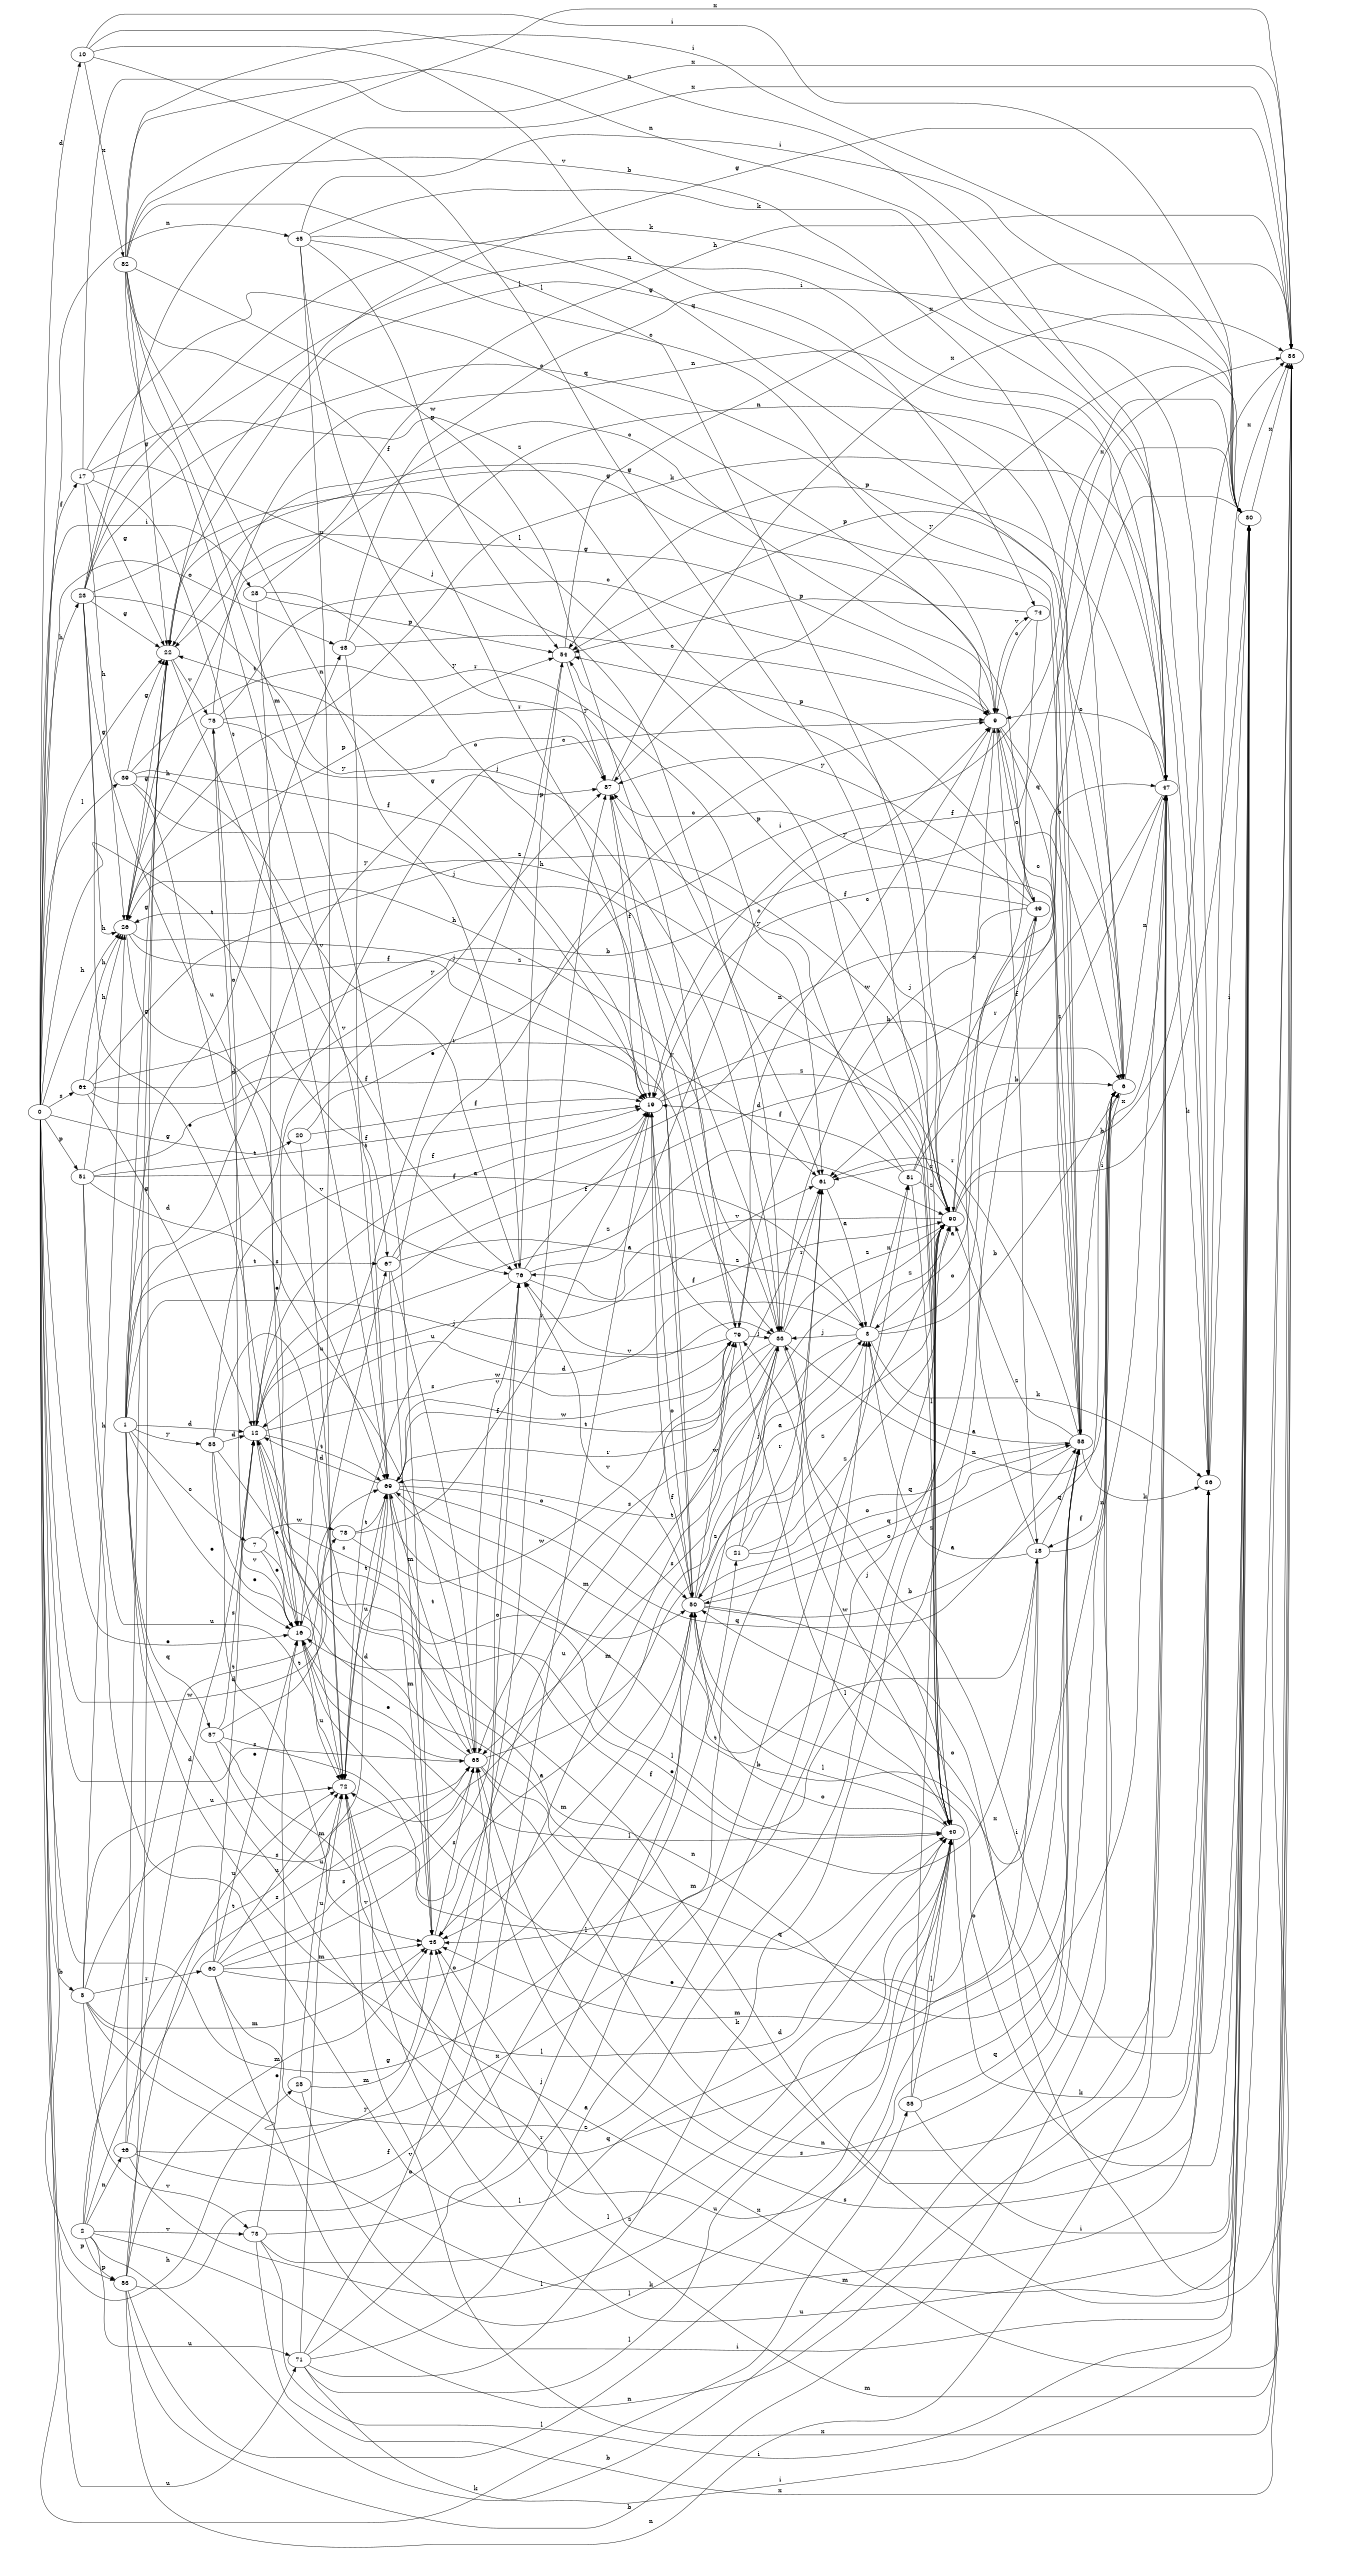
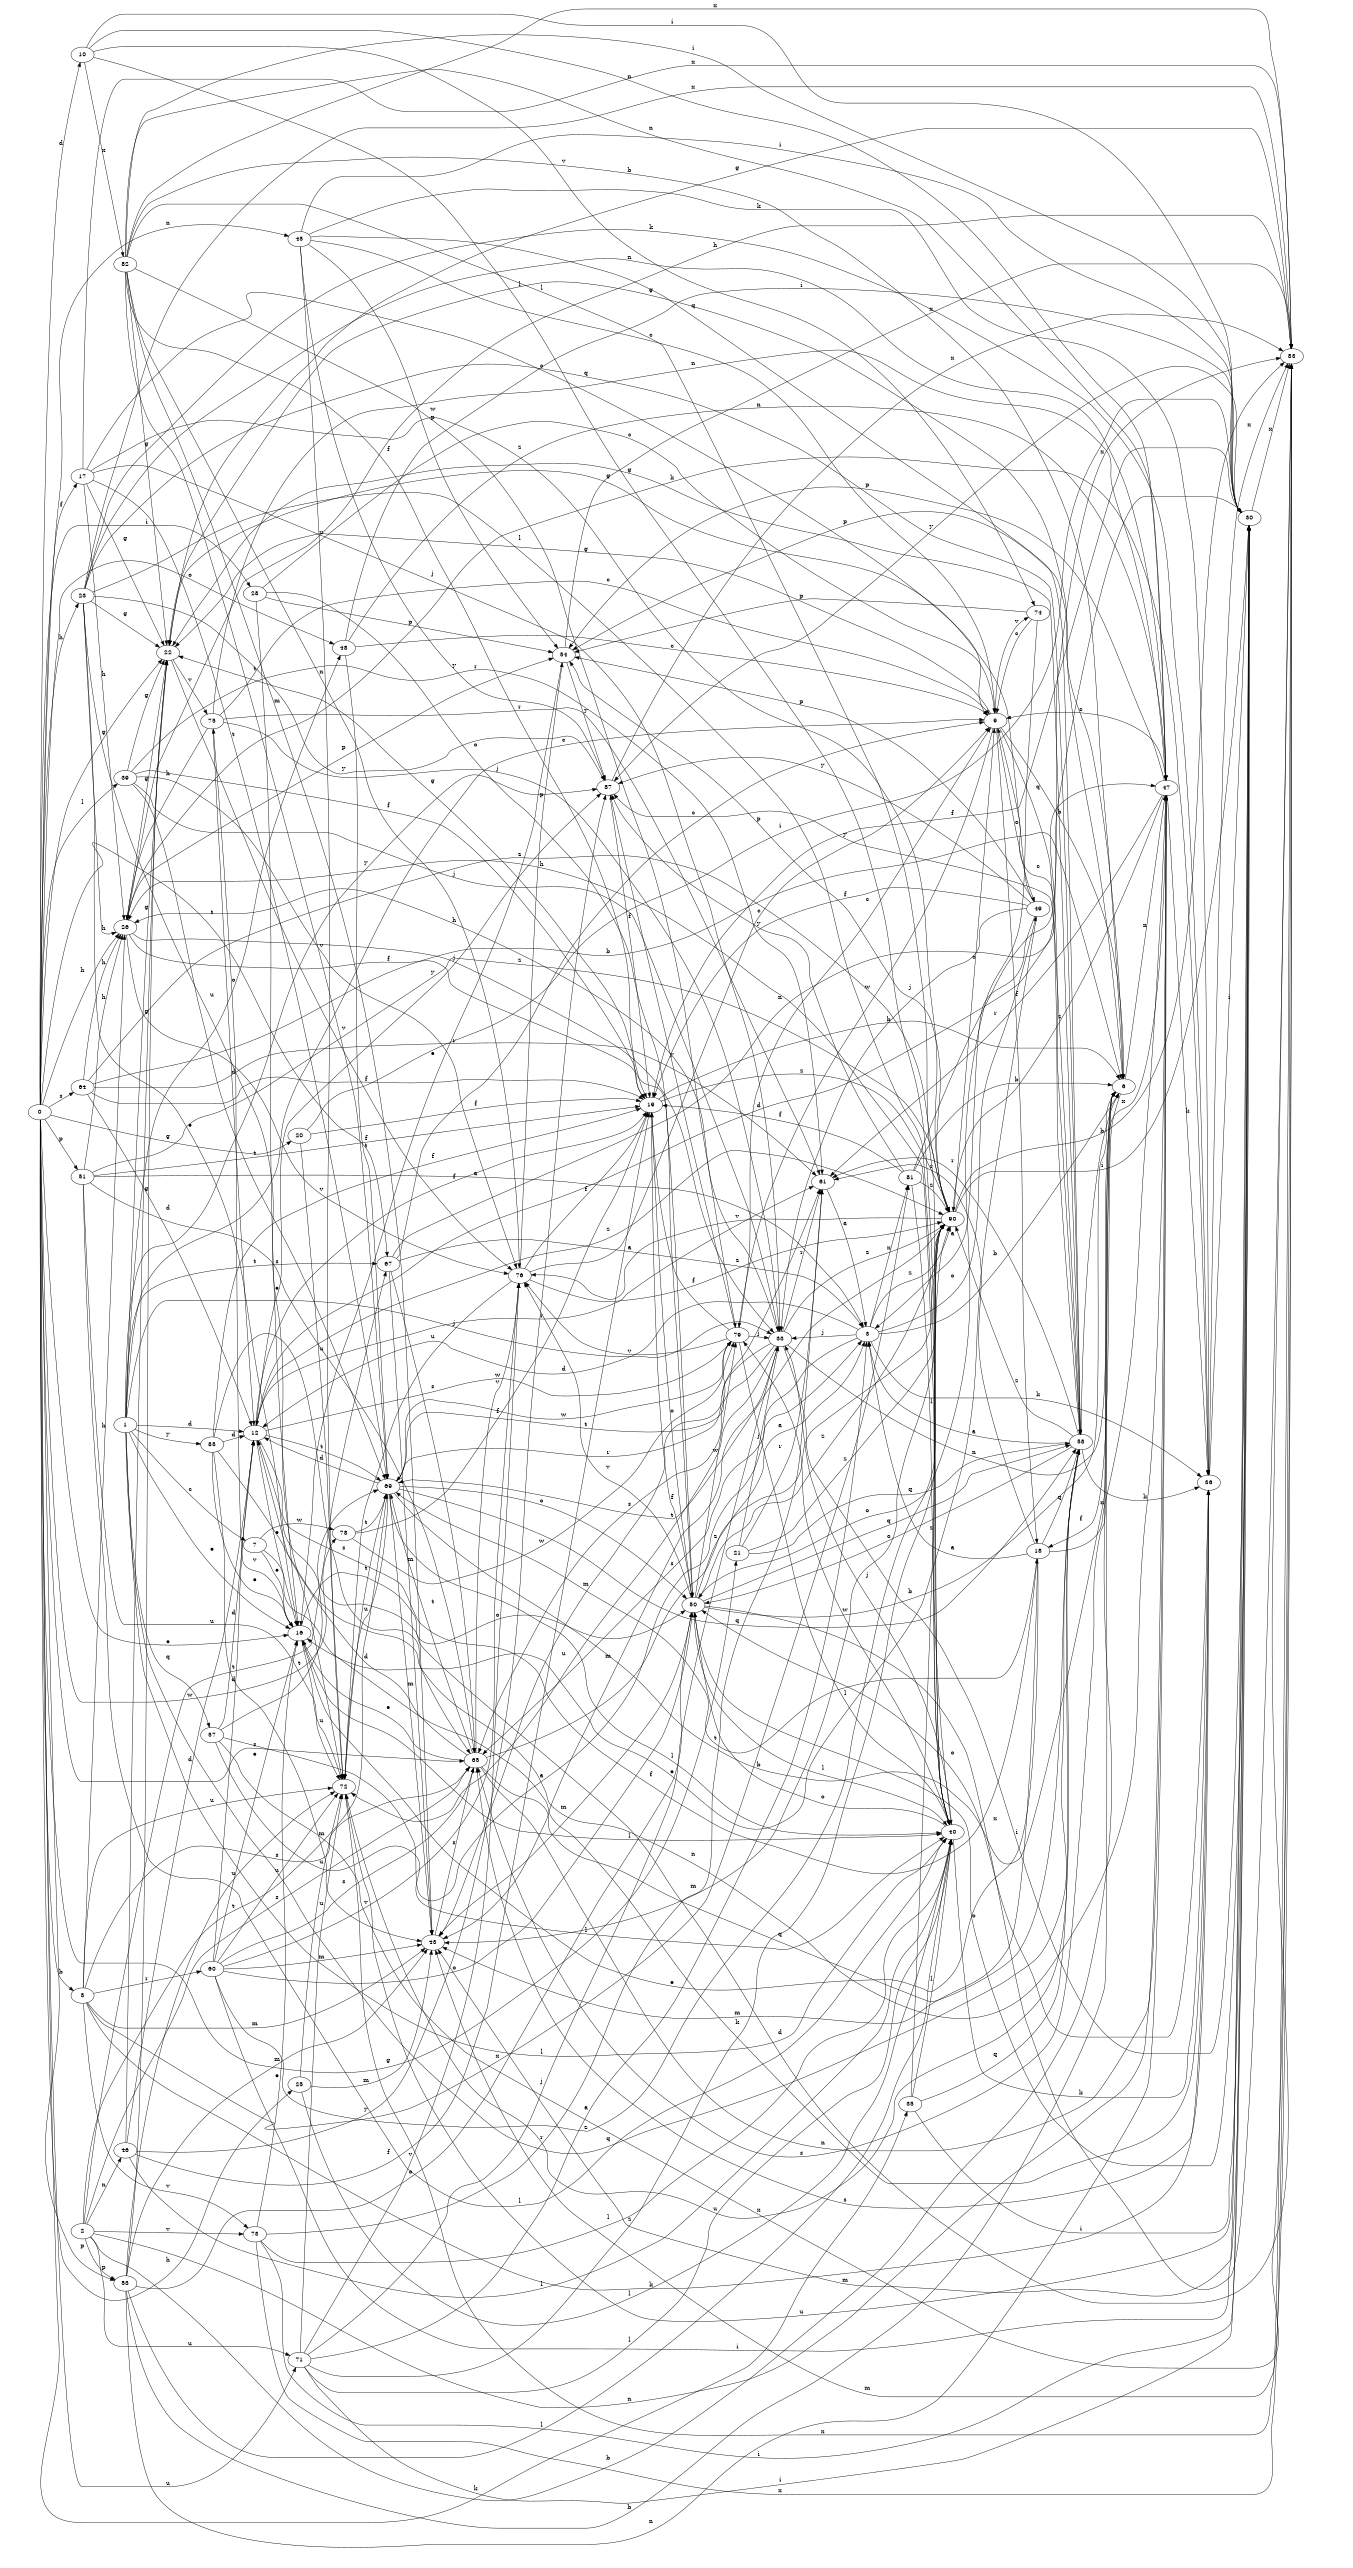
  strict digraph {
    rankdir=LR
    0
    5
    10
    16
    17
    20
    21
    22
    23
    25
    26
    28
    35
    39
    45
    48
    51
    53
    64
    65
    67
    71
    78
    73
    36
    81
    43
    60
    72
    40
    47
    74
    30
    82
    50
    75
    9
    33
    69
    90
    83
    19
    58
    61
    76
    87
    54
    3
    6
    12
    79
    1
    7
    57
    85
    49
    18
    2
    46
    0 -> 5 [label=b]
    0 -> 10 [label=d]
    0 -> 16 [label=e]
    0 -> 17 [label=f]
    0 -> 20 [label=g]
    0 -> 21 [label=g]
    0 -> 22 [label=g]
    0 -> 23 [label=h]
    0 -> 25 [label=h]
    0 -> 26 [label=h]
    0 -> 28 [label=i]
    0 -> 35 [label=k]
    0 -> 39 [label=l]
    0 -> 45 [label=n]
    0 -> 48 [label=o]
    0 -> 51 [label=p]
    0 -> 53 [label=p]
    0 -> 64 [label=s]
    0 -> 65 [label=s]
    0 -> 67 [label=t]
    0 -> 71 [label=u]
    0 -> 78 [label=w]
    5 -> 26 [label=h]
    5 -> 65 [label=s]
    5 -> 73 [label=v]
    5 -> 36 [label=k]
    5 -> 81 [label=x]
    5 -> 43 [label=m]
    5 -> 60 [label=r]
    5 -> 72 [label=u]
    10 -> 40 [label=l]
    10 -> 47 [label=n]
    10 -> 74 [label=v]
    10 -> 30 [label=i]
    10 -> 82 [label=x]
    16 -> 72 [label=u]
    16 -> 40 [label=l]
    16 -> 50 [label=o]
    16 -> 75 [label=v]
    17 -> 22 [label=g]
    17 -> 26 [label=h]
    17 -> 9 [label=c]
    17 -> 33 [label=j]
    17 -> 69 [label=t]
    17 -> 90 [label=z]
    17 -> 83 [label=x]
    20 -> 72 [label=u]
    20 -> 30 [label=i]
    20 -> 19 [label=f]
    21 -> 33 [label=j]
    21 -> 90 [label=z]
    21 -> 58 [label=q]
    21 -> 61 [label=r]
    22 -> 75 [label=v]
    22 -> 76 [label=v]
    23 -> 16 [label=e]
    23 -> 22 [label=g]
    23 -> 26 [label=h]
    23 -> 36 [label=k]
    23 -> 72 [label=u]
    23 -> 40 [label=l]
    23 -> 47 [label=n]
    23 -> 83 [label=x]
    23 -> 58 [label=q]
    23 -> 87 [label=y]
    25 -> 43 [label=m]
    25 -> 72 [label=u]
    25 -> 40 [label=l]
    26 -> 22 [label=g]
    26 -> 36 [label=k]
    26 -> 33 [label=j]
    26 -> 19 [label=f]
    26 -> 76 [label=v]
    26 -> 54 [label=p]
    28 -> 16 [label=e]
    28 -> 50 [label=o]
    28 -> 9 [label=c]
    28 -> 54 [label=p]
    35 -> 40 [label=l]
    35 -> 30 [label=i]
    35 -> 90 [label=z]
    35 -> 58 [label=q]
    39 -> 22 [label=g]
    39 -> 33 [label=j]
    39 -> 69 [label=t]
    39 -> 19 [label=f]
    39 -> 61 [label=r]
    39 -> 76 [label=v]
    45 -> 36 [label=k]
    45 -> 72 [label=u]
    45 -> 30 [label=i]
    45 -> 9 [label=c]
    45 -> 58 [label=q]
    45 -> 87 [label=y]
    45 -> 54 [label=p]
    48 -> 47 [label=n]
    48 -> 30 [label=i]
    48 -> 9 [label=c]
    48 -> 69 [label=t]
    51 -> 26 [label=h]
    51 -> 65 [label=s]
    51 -> 72 [label=u]
    51 -> 40 [label=l]
    51 -> 90 [label=z]
    51 -> 19 [label=f]
    51 -> 3 [label=a]
    53 -> 22 [label=g]
    53 -> 43 [label=m]
    53 -> 72 [label=u]
    53 -> 40 [label=l]
    53 -> 47 [label=n]
    53 -> 50 [label=o]
    53 -> 6 [label=b]
    64 -> 26 [label=h]
    64 -> 90 [label=z]
    64 -> 19 [label=f]
    64 -> 61 [label=r]
    64 -> 6 [label=b]
    64 -> 12 [label=d]
    65 -> 16 [label=e]
    65 -> 47 [label=n]
    65 -> 69 [label=t]
    65 -> 90 [label=z]
    65 -> 58 [label=q]
    65 -> 76 [label=v]
    65 -> 12 [label=d]
    67 -> 65 [label=s]
    67 -> 43 [label=m]
    67 -> 47 [label=n]
    67 -> 9 [label=c]
    67 -> 3 [label=a]
    71 -> 72 [label=u]
    71 -> 40 [label=l]
    71 -> 30 [label=i]
    71 -> 33 [label=j]
    71 -> 90 [label=z]
    71 -> 76 [label=v]
    71 -> 3 [label=a]
    78 -> 69 [label=t]
    78 -> 19 [label=f]
    78 -> 79 [label=w]
    73 -> 16 [label=e]
    73 -> 40 [label=l]
    73 -> 30 [label=i]
    73 -> 83 [label=x]
    73 -> 61 [label=r]
    36 -> 65 [label=s]
    36 -> 30 [label=i]
    36 -> 50 [label=o]
    36 -> 83 [label=x]
    81 -> 40 [label=l]
    81 -> 90 [label=z]
    81 -> 83 [label=x]
    81 -> 19 [label=f]
    81 -> 87 [label=y]
    81 -> 6 [label=b]
    43 -> 65 [label=s]
    60 -> 16 [label=e]
    60 -> 65 [label=s]
    60 -> 43 [label=m]
    60 -> 72 [label=u]
    60 -> 30 [label=i]
    60 -> 50 [label=o]
    60 -> 90 [label=z]
    60 -> 76 [label=v]
    60 -> 12 [label=d]
    72 -> 69 [label=t]
    72 -> 83 [label=x]
    40 -> 26 [label=h]
    40 -> 36 [label=k]
    40 -> 50 [label=o]
    40 -> 33 [label=j]
    40 -> 79 [label=w]
    47 -> 36 [label=k]
    47 -> 9 [label=c]
    47 -> 90 [label=z]
    47 -> 61 [label=r]
    47 -> 54 [label=p]
    74 -> 50 [label=o]
    74 -> 9 [label=c]
    74 -> 54 [label=p]
    30 -> 43 [label=m]
    30 -> 72 [label=u]
    30 -> 50 [label=o]
    30 -> 83 [label=x]
    30 -> 19 [label=f]
    30 -> 87 [label=y]
    30 -> 12 [label=d]
    82 -> 22 [label=g]
    82 -> 43 [label=m]
    82 -> 40 [label=l]
    82 -> 47 [label=n]
    82 -> 30 [label=i]
    82 -> 69 [label=t]
    82 -> 83 [label=x]
    82 -> 19 [label=f]
    82 -> 76 [label=n]
    82 -> 6 [label=b]
    82 -> 79 [label=w]
    50 -> 22 [label=g]
    50 -> 43 [label=m]
    50 -> 40 [label=l]
    50 -> 90 [label=z]
    50 -> 83 [label=x]
    50 -> 19 [label=f]
    50 -> 58 [label=q]
    50 -> 76 [label=v]
    50 -> 3 [label=a]
    50 -> 6 [label=b]
    50 -> 79 [label=w]
    75 -> 26 [label=h]
    75 -> 47 [label=n]
    75 -> 9 [label=c]
    75 -> 33 [label=j]
    75 -> 61 [label=r]
    75 -> 12 [label=d]
    9 -> 22 [label=g]
    9 -> 74 [label=v]
    9 -> 58 [label=q]
    9 -> 6 [label=b]
    9 -> 79 [label=w]
    9 -> 49 [label=o]
    9 -> 18 [label=f]
    33 -> 26 [label=h]
    33 -> 65 [label=s]
    33 -> 43 [label=m]
    33 -> 72 [label=u]
    33 -> 47 [label=n]
    33 -> 30 [label=i]
    33 -> 69 [label=t]
    33 -> 90 [label=z]
    33 -> 61 [label=r]
    69 -> 43 [label=m]
    69 -> 72 [label=u]
    69 -> 40 [label=l]
    69 -> 50 [label=o]
    69 -> 58 [label=q]
    69 -> 61 [label=r]
    69 -> 6 [label=b]
    69 -> 12 [label=d]
    69 -> 79 [label=w]
    90 -> 43 [label=m]
    90 -> 30 [label=i]
    90 -> 9 [label=c]
    90 -> 69 [label=t]
    90 -> 83 [label=x]
    90 -> 76 [label=v]
    90 -> 54 [label=p]
    83 -> 22 [label=g]
    83 -> 26 [label=h]
    83 -> 43 [label=m]
    83 -> 12 [label=d]
    19 -> 50 [label=o]
    19 -> 90 [label=z]
    19 -> 6 [label=b]
    58 -> 22 [label=g]
    58 -> 36 [label=k]
    58 -> 72 [label=u]
    58 -> 50 [label=o]
    58 -> 9 [label=c]
    58 -> 90 [label=z]
    58 -> 61 [label=r]
    58 -> 87 [label=y]
    58 -> 3 [label=a]
    58 -> 6 [label=b]
    61 -> 3 [label=a]
    76 -> 72 [label=u]
    76 -> 9 [label=c]
    76 -> 90 [label=z]
    76 -> 19 [label=f]
    76 -> 54 [label=p]
    87 -> 83 [label=x]
    87 -> 19 [label=f]
    54 -> 16 [label=e]
    54 -> 83 [label=x]
    54 -> 87 [label=y]
    3 -> 65 [label=s]
    3 -> 36 [label=k]
    3 -> 81 [label=x]
    3 -> 33 [label=j]
    3 -> 90 [label=z]
    3 -> 6 [label=b]
    3 -> 12 [label=d]
    3 -> 49 [label=o]
    6 -> 22 [label=g]
    6 -> 65 [label=s]
    6 -> 47 [label=n]
    6 -> 54 [label=p]
    6 -> 18 [label=f]
    12 -> 16 [label=e]
    12 -> 69 [label=t]
    12 -> 90 [label=z]
    12 -> 19 [label=f]
    12 -> 61 [label=r]
    12 -> 87 [label=y]
    12 -> 79 [label=w]
    12 -> 18 [label=f]
    79 -> 43 [label=m]
    79 -> 40 [label=l]
    79 -> 9 [label=c]
    79 -> 33 [label=j]
    79 -> 19 [label=f]
    79 -> 76 [label=v]
    79 -> 87 [label=y]
    1 -> 16 [label=e]
    1 -> 22 [label=g]
    1 -> 48 [label=o]
    1 -> 67 [label=t]
    1 -> 40 [label=l]
    1 -> 9 [label=c]
    1 -> 33 [label=j]
    1 -> 58 [label=q]
    1 -> 87 [label=y]
    1 -> 12 [label=d]
    1 -> 7 [label=c]
    1 -> 57 [label=q]
    1 -> 85 [label=y]
    7 -> 16 [label=e]
    7 -> 78 [label=w]
    7 -> 36 [label=k]
    57 -> 40 [label=l]
    57 -> 69 [label=t]
    57 -> 83 [label=x]
    57 -> 3 [label=a]
-   57 -> 12 [label=s]
+   57 -> 12 [label=d]
    85 -> 16 [label=e]
    85 -> 65 [label=s]
    85 -> 43 [label=m]
    85 -> 47 [label=n]
    85 -> 19 [label=f]
    85 -> 12 [label=d]
    49 -> 16 [label=e]
    49 -> 22 [label=g]
    49 -> 33 [label=j]
    49 -> 19 [label=f]
    49 -> 87 [label=y]
    49 -> 54 [label=p]
    49 -> 3 [label=a]
    18 -> 16 [label=e]
    18 -> 43 [label=m]
    18 -> 47 [label=n]
    18 -> 69 [label=t]
    18 -> 58 [label=q]
    18 -> 61 [label=r]
    18 -> 3 [label=a]
    2 -> 53 [label=p]
    2 -> 65 [label=s]
    2 -> 67 [label=t]
    2 -> 71 [label=u]
    2 -> 73 [label=v]
    2 -> 47 [label=n]
    2 -> 69 [label=t]
    2 -> 6 [label=b]
    2 -> 46 [label=n]
    46 -> 22 [label=g]
    46 -> 40 [label=l]
    46 -> 19 [label=f]
    46 -> 87 [label=y]
    46 -> 12 [label=d]
  }
